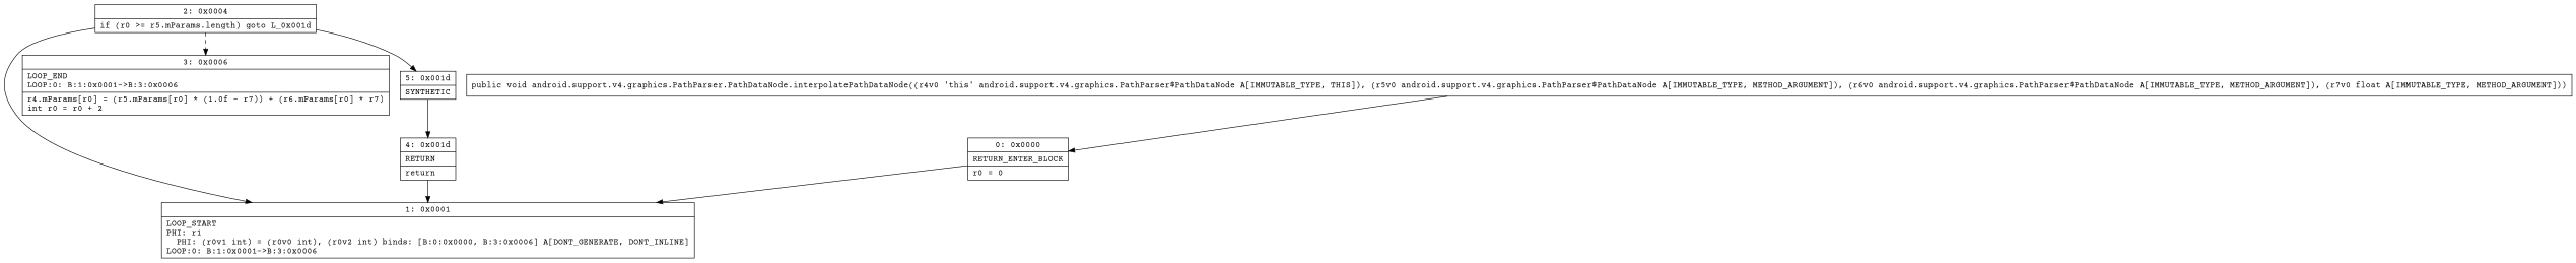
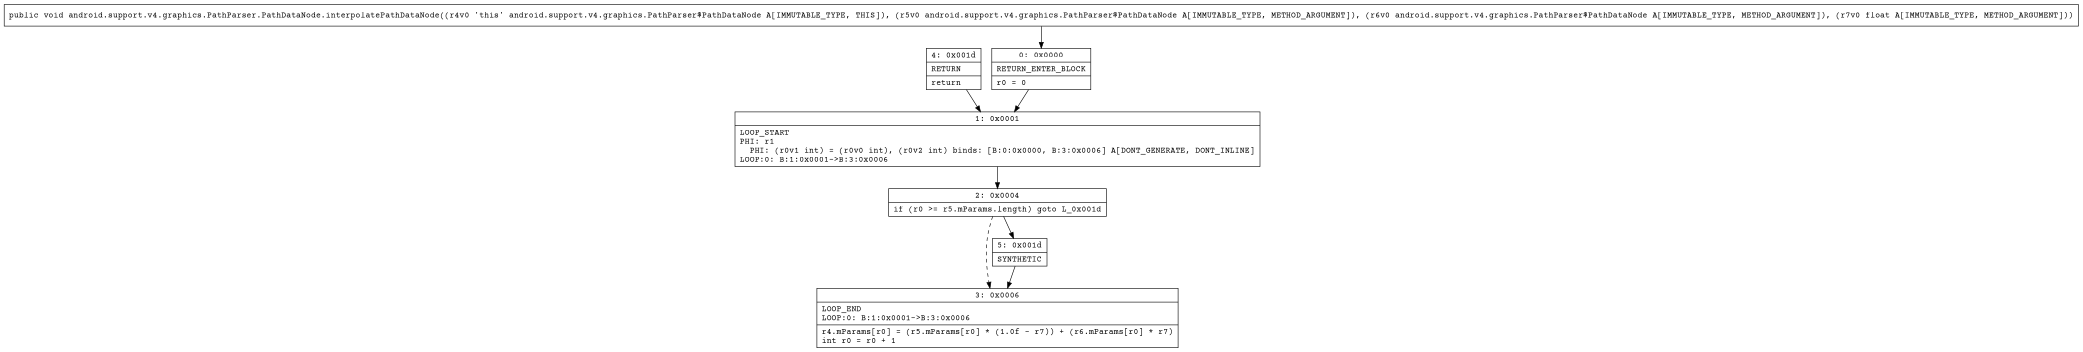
  digraph {
    fontname="Courier Prime"
    node [fontname="Courier Prime" shape=record]
    edge [fontname="Courier Prime"]
    n1 [label="{0\:\ 0x0000|RETURN_ENTER_BLOCK\l|r0 = 0\l}"]
    n2 [label="{1\:\ 0x0001|LOOP_START\lPHI: r1 \l  PHI: (r0v1 int) = (r0v0 int), (r0v2 int) binds: [B:0:0x0000, B:3:0x0006] A[DONT_GENERATE, DONT_INLINE]\lLOOP:0: B:1:0x0001\-\>B:3:0x0006\l}"]
    n3 [label="{2\:\ 0x0004|if (r0 \>= r5.mParams.length) goto L_0x001d\l}"]
-   n4 [label="{3\:\ 0x0006|LOOP_END\lLOOP:0: B:1:0x0001\-\>B:3:0x0006\l|r4.mParams[r0] = (r5.mParams[r0] * (1.0f \- r7)) + (r6.mParams[r0] * r7)\lint r0 = r0 + 2\l}"]
+   n4 [label="{3\:\ 0x0006|LOOP_END\lLOOP:0: B:1:0x0001\-\>B:3:0x0006\l|r4.mParams[r0] = (r5.mParams[r0] * (1.0f \- r7)) + (r6.mParams[r0] * r7)\lint r0 = r0 + 1\l}"]
    n5 [label="{5\:\ 0x001d|SYNTHETIC\l}"]
    n6 [label="{4\:\ 0x001d|RETURN\l|return\l}"]
    n7 [label="{public void android.support.v4.graphics.PathParser.PathDataNode.interpolatePathDataNode((r4v0 'this' android.support.v4.graphics.PathParser$PathDataNode A[IMMUTABLE_TYPE, THIS]), (r5v0 android.support.v4.graphics.PathParser$PathDataNode A[IMMUTABLE_TYPE, METHOD_ARGUMENT]), (r6v0 android.support.v4.graphics.PathParser$PathDataNode A[IMMUTABLE_TYPE, METHOD_ARGUMENT]), (r7v0 float A[IMMUTABLE_TYPE, METHOD_ARGUMENT])) }"]
    n1 -> n2
-   n3 -> n2
+   n2 -> n3
    n3 -> n4 [style=dashed]
    n3 -> n5
-   n5 -> n6
+   n5 -> n4
    n6 -> n2
    n7 -> n1
  }
